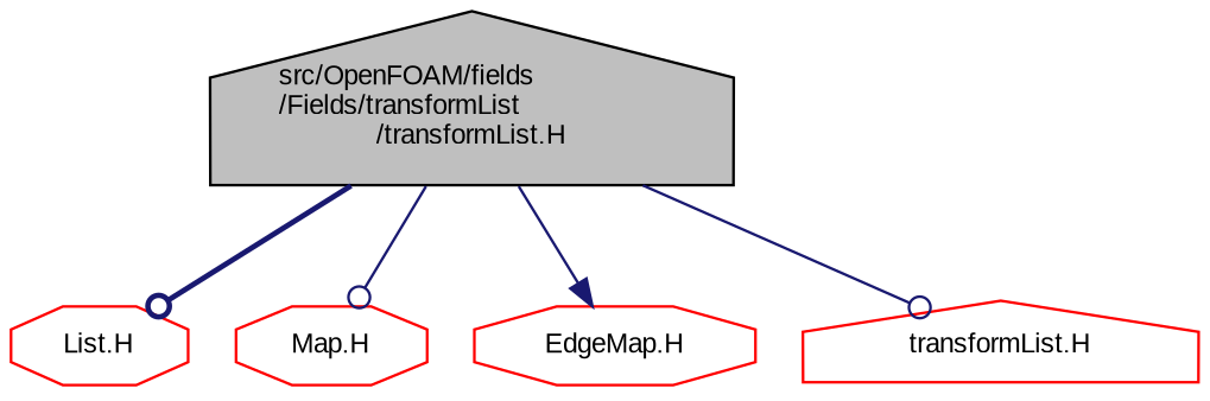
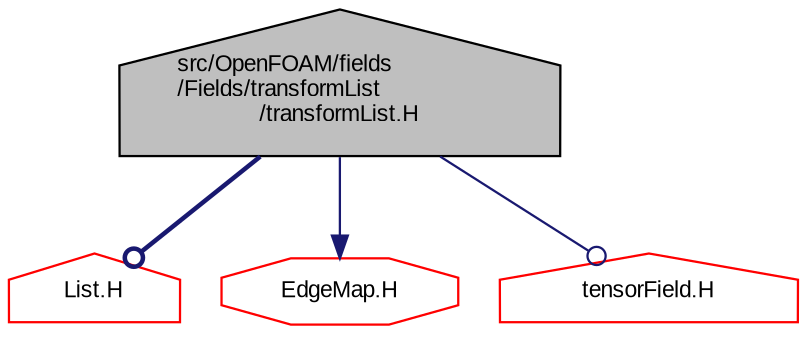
  digraph {
    fontname="Liberation Sans"
    node [color=red fontname="Liberation Sans" fontsize=10 shape=octagon]
    edge [arrowhead=odot color=midnightblue fontname="Liberation Sans" fontsize=10 labelfontname=Helvetica labelfontsize=10 style=solid]
    n1 [color=black fillcolor=grey75 fontcolor=black height=0.2 label="src/OpenFOAM/fields\l/Fields/transformList\l/transformList.H" shape=house style=filled width=0.4]
-   n2 [height=0.2 label="List.H" width=0.4]
-   n3 [height=0.2 label="Map.H" width=0.4]
+   n2 [height=0.2 label="List.H" shape=house width=0.4]
    n4 [height=0.2 label="EdgeMap.H" width=0.4]
-   n5 [height=0.2 label="transformList.H" shape=house width=0.4]
+   n5 [height=0.2 label="tensorField.H" shape=house width=0.4]
    n1 -> n2 [style=bold]
-   n1 -> n3
    n1 -> n4 [arrowhead=normal]
    n1 -> n5
  }
